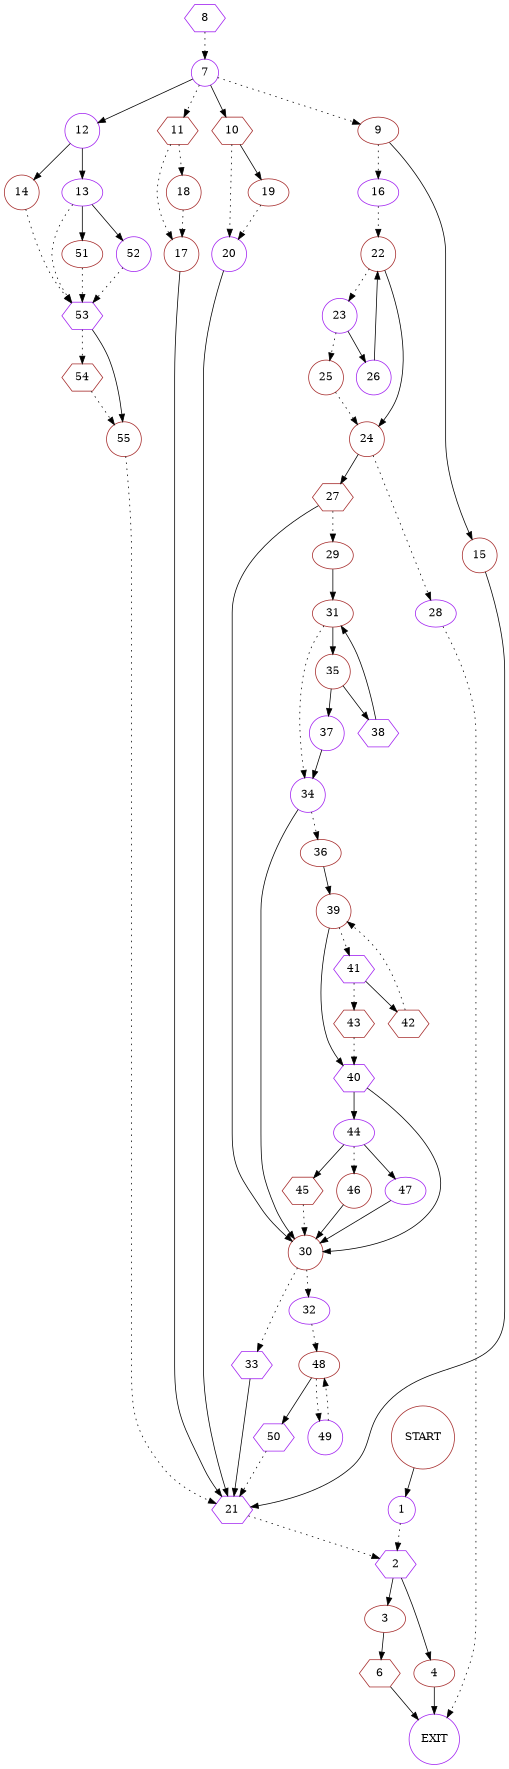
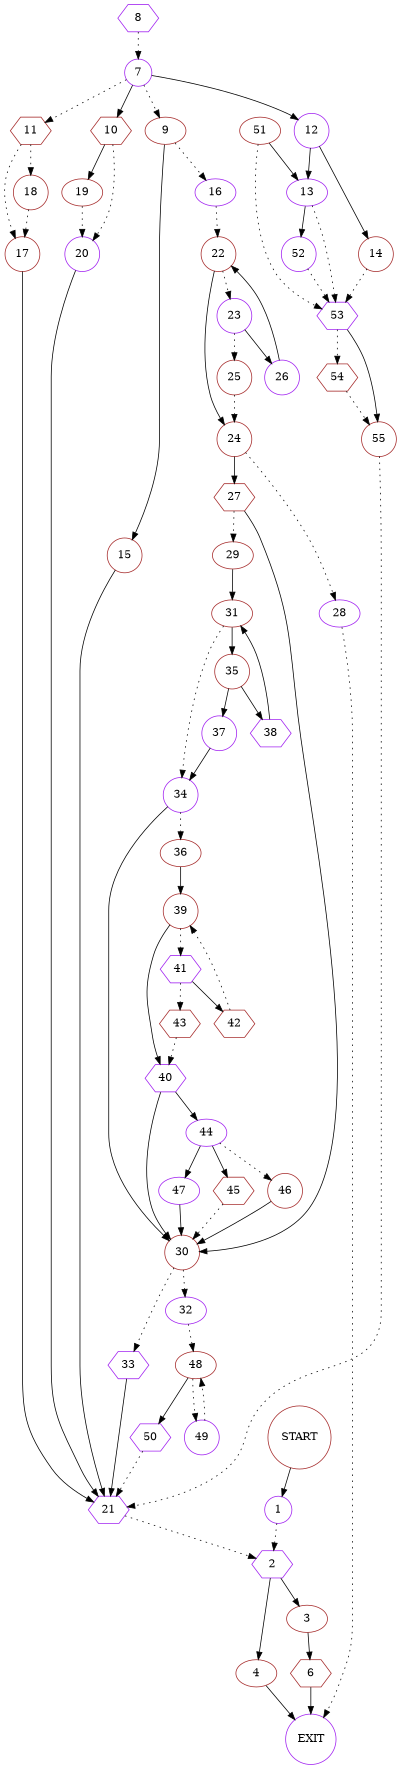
  digraph {
    node [color=brown shape=circle]
    edge [style=solid]
    n1 [label=START]
    1 [color=purple]
    2 [color=purple shape=hexagon]
    n4 [color=purple label=EXIT]
    3 [shape=ellipse]
    4 [shape=ellipse]
    6 [shape=hexagon]
    7 [color=purple]
    9 [shape=ellipse]
    10 [shape=hexagon]
    11 [shape=hexagon]
    12 [color=purple]
    8 [color=purple shape=hexagon]
    15
    16 [color=purple shape=ellipse]
    19 [shape=ellipse]
    20 [color=purple]
    17
    18
    13 [color=purple shape=ellipse]
    14
    21 [color=purple shape=hexagon]
    22
    51 [shape=ellipse]
    52 [color=purple]
    53 [color=purple shape=hexagon]
    54 [shape=hexagon]
    55
    23 [color=purple]
    24
    25
    26 [color=purple]
    27 [shape=hexagon]
    28 [color=purple shape=ellipse]
    29 [shape=ellipse]
    30
    31 [shape=ellipse]
    32 [color=purple shape=ellipse]
    33 [color=purple shape=hexagon]
    34 [color=purple]
    35
    48 [shape=ellipse]
    36 [shape=ellipse]
    37 [color=purple]
    38 [color=purple shape=hexagon]
    49 [color=purple]
    50 [color=purple shape=hexagon]
    39
    40 [color=purple shape=hexagon]
    41 [color=purple shape=hexagon]
    44 [color=purple shape=ellipse]
    42 [shape=hexagon]
    43 [shape=hexagon]
    45 [shape=hexagon]
    46
    47 [color=purple shape=ellipse]
    n1 -> 1
    1 -> 2 [style=dotted]
    2 -> 3
    2 -> 4
    3 -> 6
    4 -> n4
    6 -> n4
    7 -> 9 [style=dotted]
    7 -> 10
    7 -> 11 [style=dotted]
    7 -> 12
    9 -> 15
    9 -> 16 [style=dotted]
    10 -> 19
    10 -> 20 [style=dotted]
    11 -> 17 [style=dotted]
    11 -> 18 [style=dotted]
    12 -> 13
    12 -> 14
    8 -> 7 [style=dotted]
    15 -> 21
    16 -> 22 [style=dotted]
    19 -> 20 [style=dotted]
    20 -> 21
    17 -> 21
    18 -> 17 [style=dotted]
-   13 -> 51
+   51 -> 13
    13 -> 52
    13 -> 53 [style=dotted]
    14 -> 53 [style=dotted]
    21 -> 2 [style=dotted]
    22 -> 23 [style=dotted]
    22 -> 24
    51 -> 53 [style=dotted]
    52 -> 53 [style=dotted]
    53 -> 54 [style=dotted]
    53 -> 55
    54 -> 55 [style=dotted]
    55 -> 21 [style=dotted]
    23 -> 25 [style=dotted]
    23 -> 26
    24 -> 27
    24 -> 28 [style=dotted]
    25 -> 24 [style=dotted]
    26 -> 22
    27 -> 29 [style=dotted]
    27 -> 30
    28 -> n4 [style=dotted]
    29 -> 31
    30 -> 32 [style=dotted]
    30 -> 33 [style=dotted]
    31 -> 34 [style=dotted]
    31 -> 35
    32 -> 48 [style=dotted]
    33 -> 21
    34 -> 30
    34 -> 36 [style=dotted]
    35 -> 37
    35 -> 38
    48 -> 49 [style=dotted]
    48 -> 50
    36 -> 39
    37 -> 34
    38 -> 31
    49 -> 48 [style=dotted]
    50 -> 21 [style=dotted]
    39 -> 40
    39 -> 41 [style=dotted]
    40 -> 30
    40 -> 44
    41 -> 42
    41 -> 43 [style=dotted]
    44 -> 45
    44 -> 46 [style=dotted]
    44 -> 47
    42 -> 39 [style=dotted]
    43 -> 40 [style=dotted]
    45 -> 30 [style=dotted]
    46 -> 30
    47 -> 30
  }
